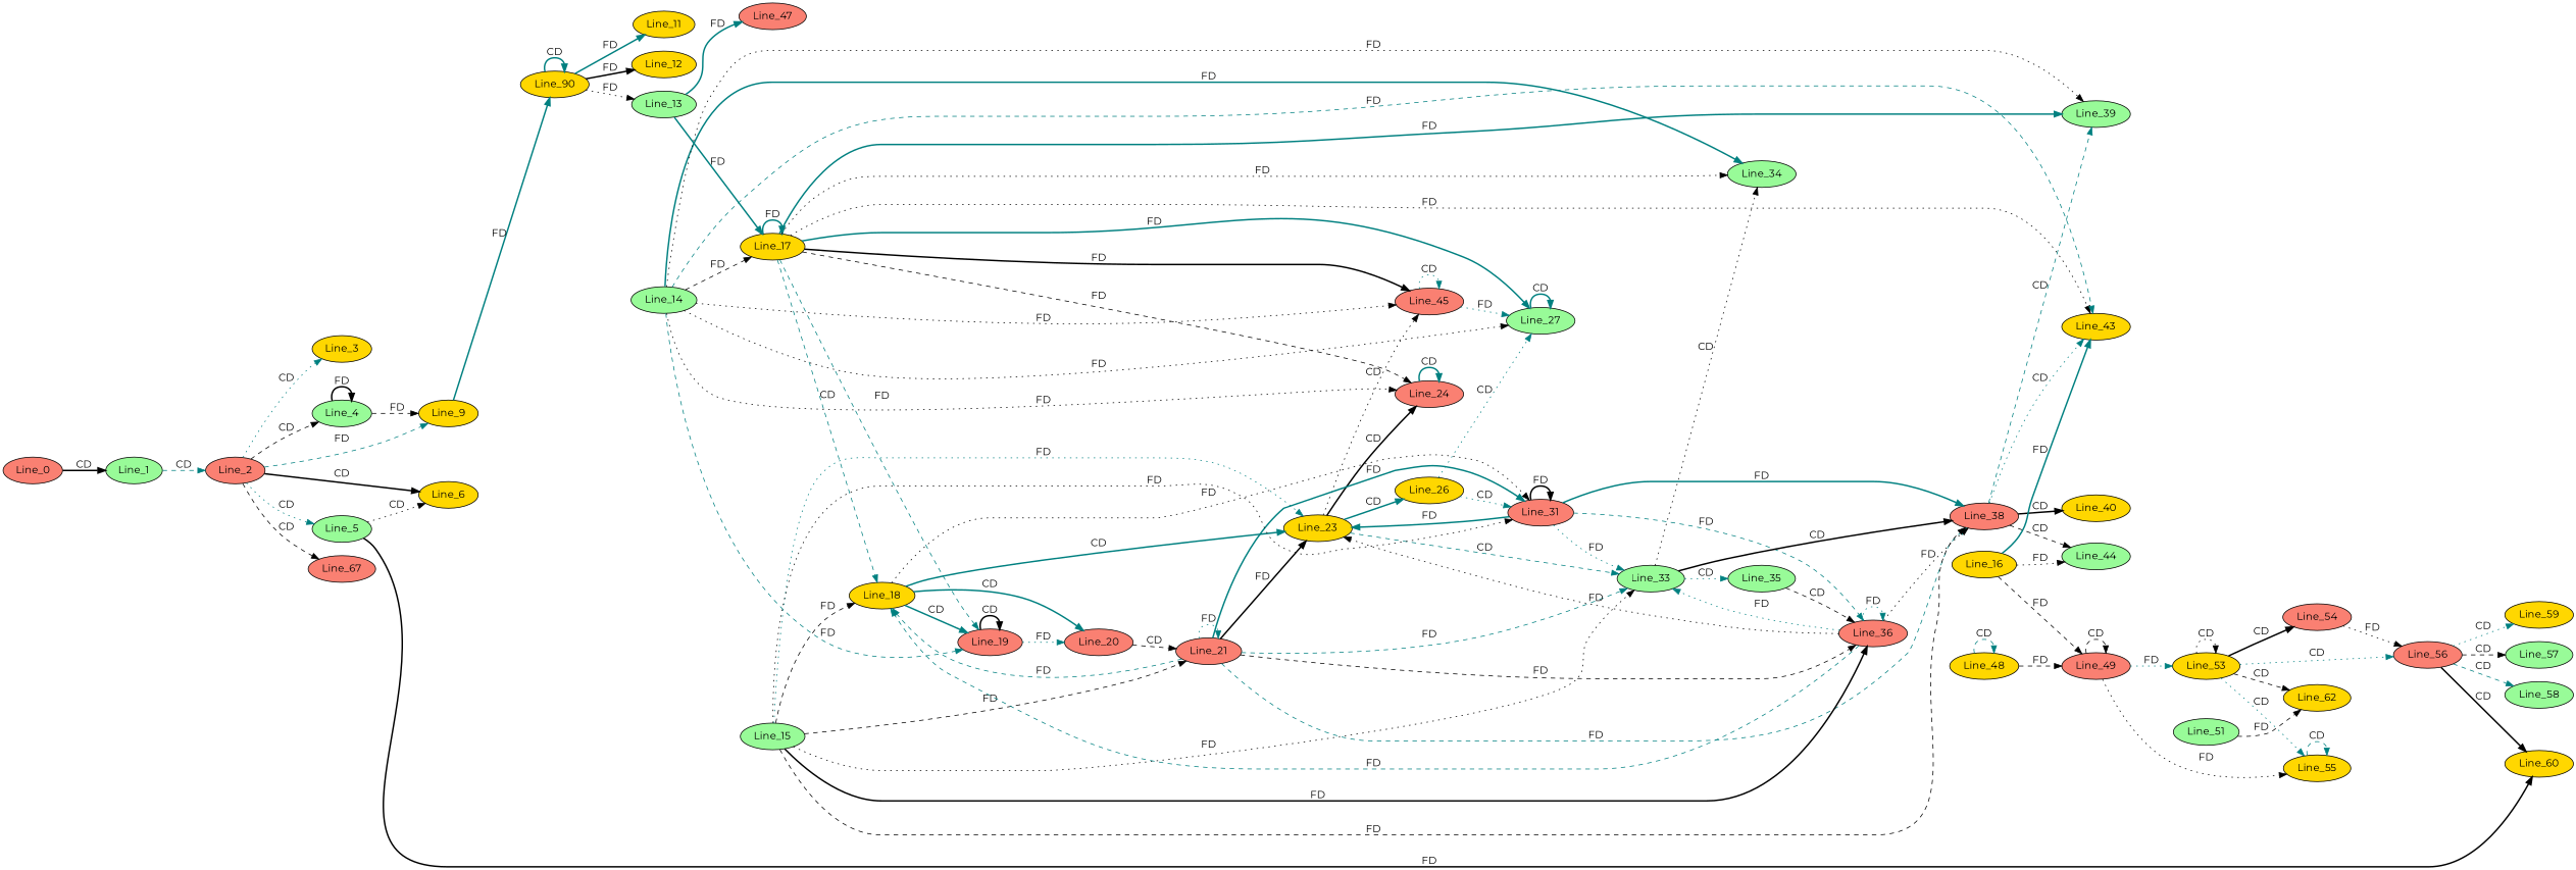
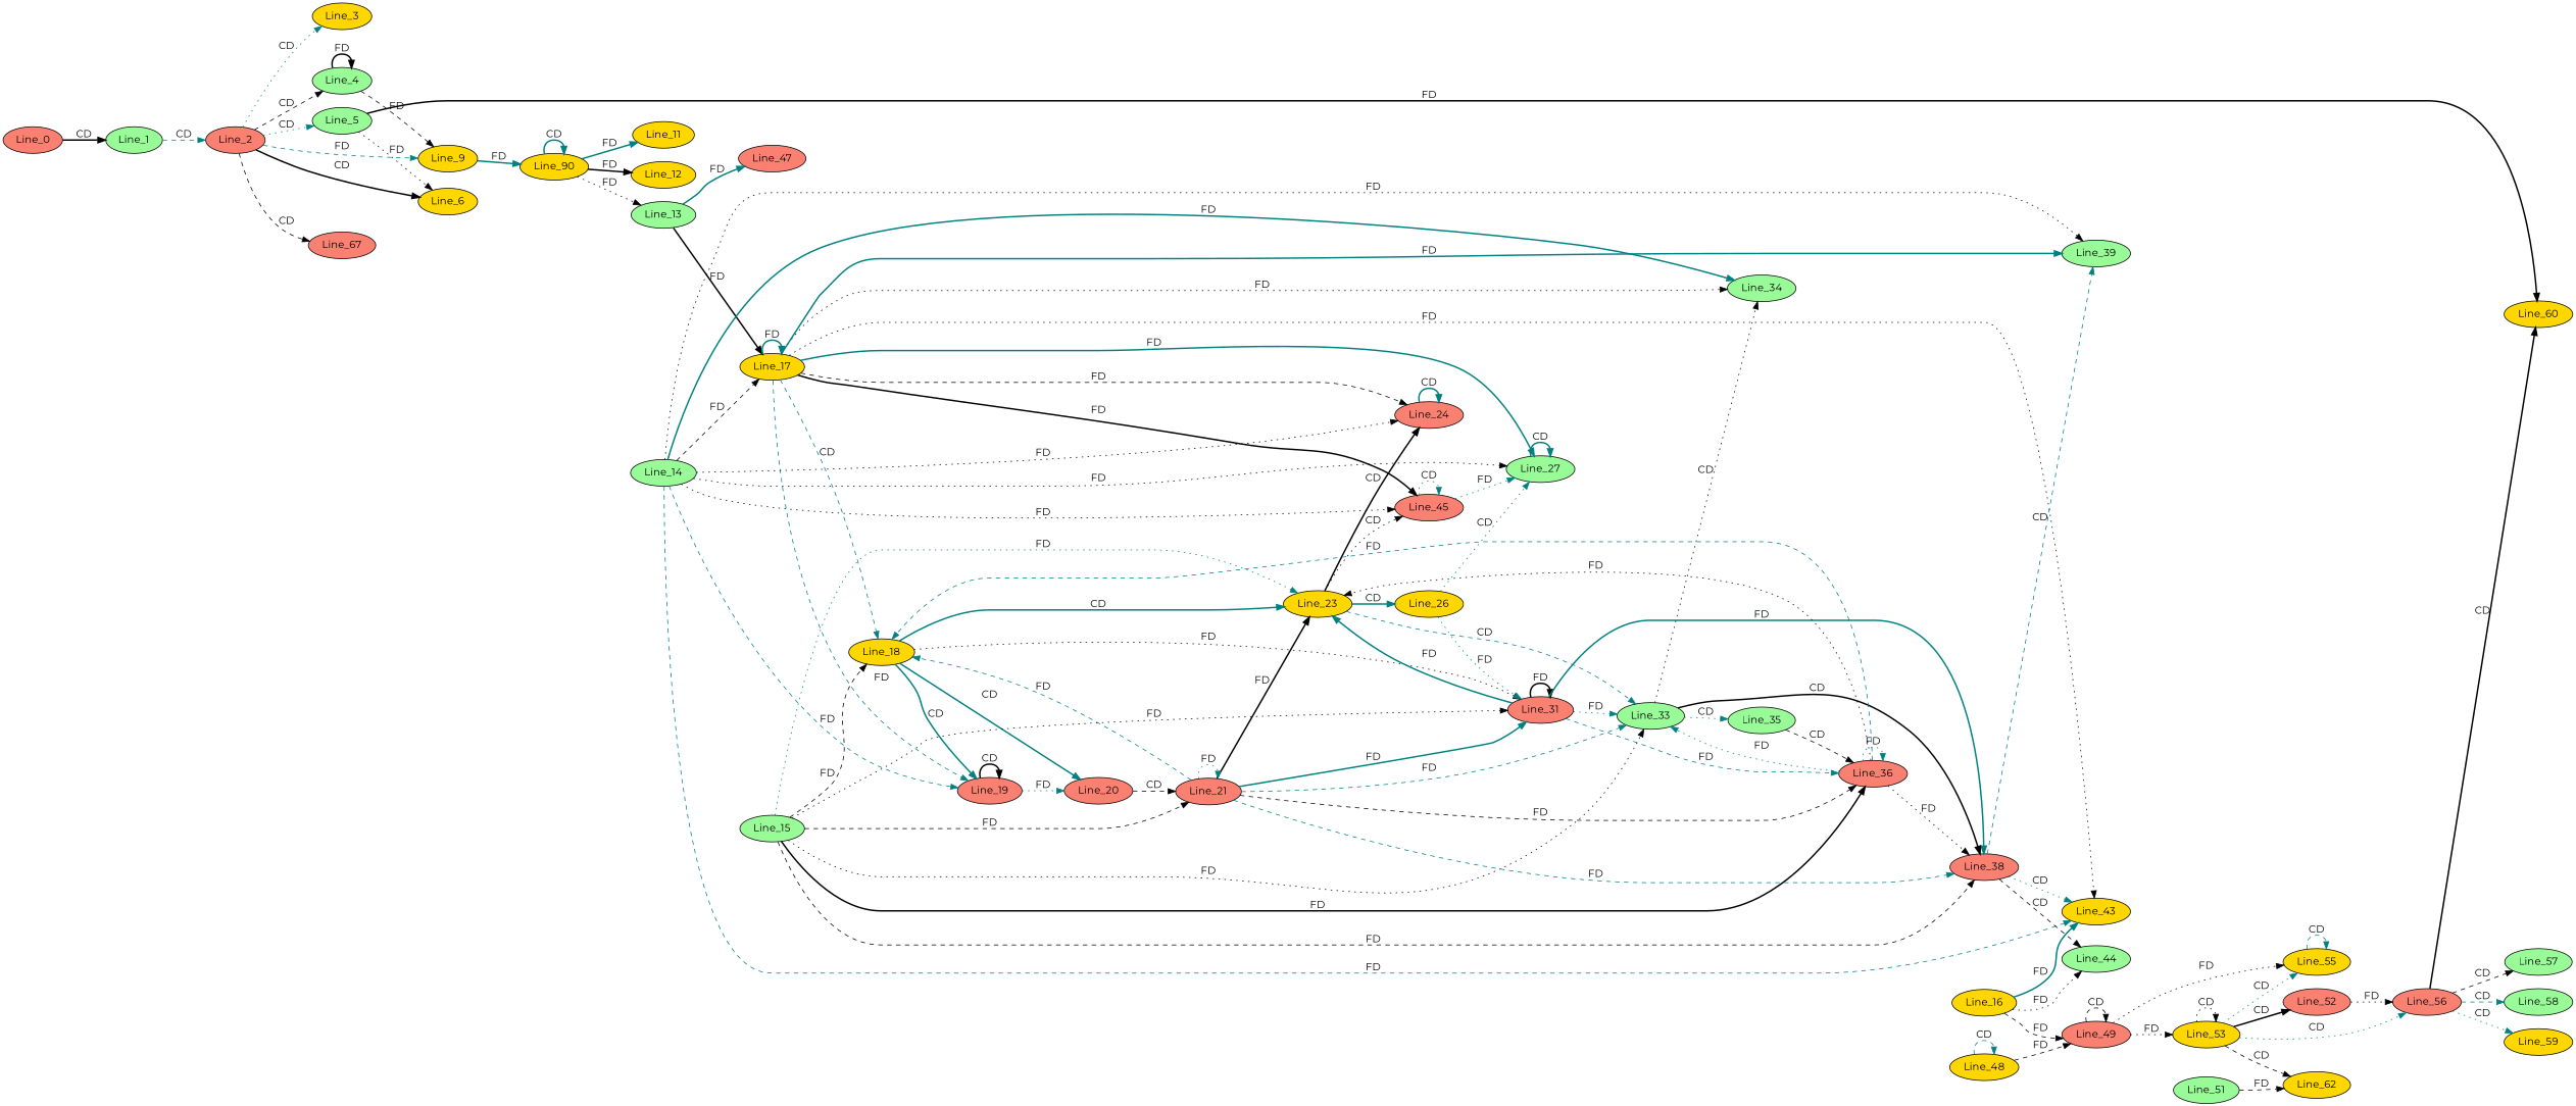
  digraph {
    fontname=Montserrat
    rankdir=LR
    node [fillcolor=gold fontname=Montserrat style=filled]
    edge [color=black fontname=Montserrat style=dotted]
    Line_0 [fillcolor=salmon]
    Line_1 [fillcolor=palegreen]
    Line_2 [fillcolor=salmon]
    Line_3
    Line_4 [fillcolor=palegreen]
    Line_5 [fillcolor=palegreen]
    Line_6
    Line_9
    Line_67 [fillcolor=salmon]
    Line_60
    n11 [label=Line_90]
    Line_11
    Line_12
    Line_13 [fillcolor=palegreen]
    Line_17
    Line_47 [fillcolor=salmon]
    Line_18
    Line_19 [fillcolor=salmon]
    Line_24 [fillcolor=salmon]
    n20 [fillcolor=salmon label=Line_45]
    Line_27 [fillcolor=palegreen]
    Line_34 [fillcolor=palegreen]
    Line_39 [fillcolor=palegreen]
    Line_43
    Line_20 [fillcolor=salmon]
    Line_23
    Line_31 [fillcolor=salmon]
    Line_14 [fillcolor=palegreen]
    Line_21 [fillcolor=salmon]
    Line_33 [fillcolor=palegreen]
    Line_26
    Line_15 [fillcolor=palegreen]
    Line_36 [fillcolor=salmon]
    Line_38 [fillcolor=salmon]
    Line_35 [fillcolor=palegreen]
-   Line_40
    Line_44 [fillcolor=palegreen]
    Line_16
    Line_49 [fillcolor=salmon]
    Line_53
    Line_55
    Line_48
-   Line_54 [fillcolor=salmon]
+   Line_54 [fillcolor=salmon label=Line_52]
    Line_56 [fillcolor=salmon]
    Line_62
    Line_57 [fillcolor=palegreen]
    Line_58 [fillcolor=palegreen]
    Line_59
    Line_51 [fillcolor=palegreen]
    Line_0 -> Line_1 [label=CD style=bold]
    Line_1 -> Line_2 [color=teal label=CD style=dashed]
    Line_2 -> Line_3 [color=teal label=CD]
    Line_2 -> Line_4 [label=CD style=dashed]
    Line_2 -> Line_5 [color=teal label=CD]
    Line_2 -> Line_6 [label=CD style=bold]
    Line_2 -> Line_9 [color=teal label=FD style=dashed]
    Line_2 -> Line_67 [label=CD style=dashed]
    Line_4 -> Line_4 [label=FD style=bold]
    Line_4 -> Line_9 [label=FD style=dashed]
-   Line_5 -> Line_6 [label=CD]
+   Line_5 -> Line_6 [label=FD]
    Line_5 -> Line_60 [label=FD style=bold]
    Line_9 -> n11 [color=teal label=FD style=bold]
    n11 -> n11 [color=teal label=CD style=bold]
    n11 -> Line_11 [color=teal label=FD style=bold]
    n11 -> Line_12 [label=FD style=bold]
    n11 -> Line_13 [label=FD]
-   Line_13 -> Line_17 [color=teal label=FD style=bold]
+   Line_13 -> Line_17 [label=FD style=bold]
    Line_13 -> Line_47 [color=teal label=FD style=bold]
    Line_17 -> Line_17 [color=teal label=FD style=bold]
    Line_17 -> Line_18 [color=teal label=CD style=dashed]
    Line_17 -> Line_19 [color=teal label=FD style=dashed]
    Line_17 -> Line_24 [label=FD style=dashed]
    Line_17 -> n20 [label=FD style=bold]
    Line_17 -> Line_27 [color=teal label=FD style=bold]
    Line_17 -> Line_34 [label=FD]
    Line_17 -> Line_39 [color=teal label=FD style=bold]
    Line_17 -> Line_43 [label=FD]
    Line_18 -> Line_19 [color=teal label=CD style=bold]
    Line_18 -> Line_20 [color=teal label=CD style=bold]
    Line_18 -> Line_23 [color=teal label=CD style=bold]
    Line_18 -> Line_31 [label=FD]
    Line_19 -> Line_19 [label=CD style=bold]
    Line_19 -> Line_20 [color=teal label=FD]
    Line_24 -> Line_24 [color=teal label=CD style=bold]
    n20 -> n20 [color=teal label=CD]
    n20 -> Line_27 [color=teal label=FD]
    Line_27 -> Line_27 [color=teal label=CD style=bold]
    Line_20 -> Line_21 [label=CD style=dashed]
    Line_23 -> Line_24 [label=CD style=bold]
    Line_23 -> n20 [label=CD]
    Line_23 -> Line_33 [color=teal label=CD style=dashed]
    Line_23 -> Line_26 [color=teal label=CD style=bold]
    Line_31 -> Line_23 [color=teal label=FD style=bold]
    Line_31 -> Line_31 [label=FD style=bold]
    Line_31 -> Line_33 [color=teal label=FD]
    Line_31 -> Line_36 [color=teal label=FD style=dashed]
    Line_31 -> Line_38 [color=teal label=FD style=bold]
    Line_14 -> Line_17 [label=FD style=dashed]
    Line_14 -> Line_19 [color=teal label=FD style=dashed]
    Line_14 -> Line_24 [label=FD]
    Line_14 -> n20 [label=FD]
    Line_14 -> Line_27 [label=FD]
    Line_14 -> Line_34 [color=teal label=FD style=bold]
    Line_14 -> Line_39 [label=FD]
    Line_14 -> Line_43 [color=teal label=FD style=dashed]
    Line_21 -> Line_18 [color=teal label=FD style=dashed]
    Line_21 -> Line_23 [label=FD style=bold]
    Line_21 -> Line_31 [color=teal label=FD style=bold]
    Line_21 -> Line_21 [color=teal label=FD]
    Line_21 -> Line_33 [color=teal label=FD style=dashed]
    Line_21 -> Line_36 [label=FD style=dashed]
    Line_21 -> Line_38 [color=teal label=FD style=dashed]
    Line_33 -> Line_34 [label=CD]
    Line_33 -> Line_38 [label=CD style=bold]
    Line_33 -> Line_35 [color=teal label=CD]
    Line_26 -> Line_27 [color=teal label=CD]
-   Line_26 -> Line_31 [color=teal label=CD]
+   Line_26 -> Line_31 [color=teal label=FD]
    Line_15 -> Line_18 [label=FD style=dashed]
    Line_15 -> Line_23 [color=teal label=FD]
    Line_15 -> Line_31 [label=FD]
    Line_15 -> Line_21 [label=FD style=dashed]
    Line_15 -> Line_33 [label=FD]
    Line_15 -> Line_36 [label=FD style=bold]
    Line_15 -> Line_38 [label=FD style=dashed]
    Line_36 -> Line_18 [color=teal label=FD style=dashed]
    Line_36 -> Line_23 [label=FD]
    Line_36 -> Line_33 [color=teal label=FD]
    Line_36 -> Line_36 [color=teal label=FD]
    Line_36 -> Line_38 [label=FD]
    Line_38 -> Line_39 [color=teal label=CD style=dashed]
    Line_38 -> Line_43 [color=teal label=CD]
-   Line_38 -> Line_40 [label=CD style=bold]
    Line_38 -> Line_44 [label=CD style=dashed]
    Line_35 -> Line_36 [label=CD style=dashed]
    Line_16 -> Line_43 [color=teal label=FD style=bold]
    Line_16 -> Line_44 [label=FD]
    Line_16 -> Line_49 [label=FD style=dashed]
    Line_49 -> Line_49 [label=CD style=dashed]
-   Line_49 -> Line_53 [color=teal label=FD]
+   Line_49 -> Line_53 [label=FD]
    Line_49 -> Line_55 [label=FD]
    Line_53 -> Line_53 [label=CD]
    Line_53 -> Line_55 [color=teal label=CD]
    Line_53 -> Line_54 [label=CD style=bold]
    Line_53 -> Line_56 [color=teal label=CD]
    Line_53 -> Line_62 [label=CD style=dashed]
    Line_55 -> Line_55 [color=teal label=CD style=dashed]
    Line_48 -> Line_49 [label=FD style=dashed]
    Line_48 -> Line_48 [color=teal label=CD style=dashed]
    Line_54 -> Line_56 [label=FD]
    Line_56 -> Line_60 [label=CD style=bold]
    Line_56 -> Line_57 [label=CD style=dashed]
    Line_56 -> Line_58 [color=teal label=CD style=dashed]
    Line_56 -> Line_59 [color=teal label=CD]
    Line_51 -> Line_62 [label=FD style=dashed]
  }
